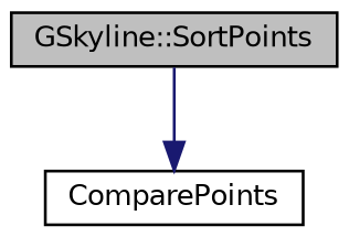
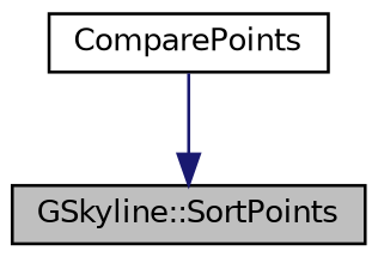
  digraph {
    rankdir=TB
    fontname="DejaVu Sans"
    node [color=black fontname="DejaVu Sans" fontsize=10 shape=record style=filled]
    n1 [fillcolor=grey75 fontcolor=black height=0.2 label="GSkyline::SortPoints" width=0.4]
    n2 [fillcolor=white height=0.2 label=ComparePoints width=0.4]
-   n1 -> n2 [color=midnightblue fontname="DejaVu Sans" fontsize=10 labelfontname=Helvetica labelfontsize=10 style=solid]
+   n2 -> n1 [color=midnightblue fontname="DejaVu Sans" fontsize=10 labelfontname=Helvetica labelfontsize=10 style=solid]
  }
